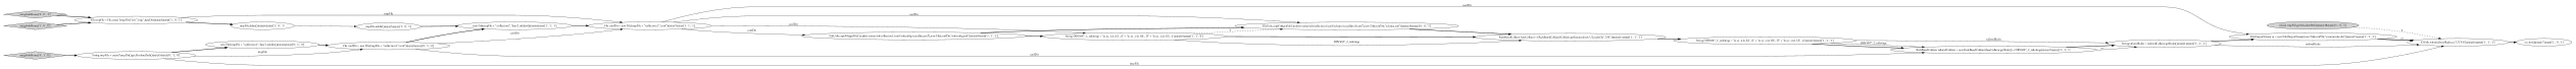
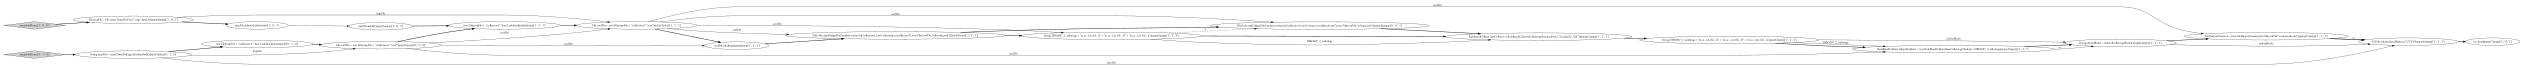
  digraph {
    fontname="EB Garamond"
    rankdir=LR
    node [fillcolor=white fontname="EB Garamond" shape=ellipse style=filled]
    edge [fontname="EB Garamond" style=bold]
    n1 [label="RuleBasedCollator baseCollator = (RuleBasedCollator)Collator.getInstance(new ULocale(\"de\",\"DE\"))@@@11@@@['1', '1', '1']"]
    n2 [label="String DIN5007_2_tailorings = \"& ae , ä & AE , Ä\" + \"& oe , ö & OE , Ö\" + \"& ue , ü & UE , ü\"@@@12@@@['1', '1', '1']"]
    n3 [label="RuleBasedCollator tailoredCollator = new RuleBasedCollator(baseCollator.getRules() + DIN5007_2_tailorings)@@@13@@@['1', '1', '1']"]
    n4 [label="String tailoredRules = tailoredCollator.getRules()@@@14@@@['1', '1', '1']"]
    n5 [label="FileOutputStream os = new FileOutputStream(new File(confDir,\"customrules.dat\"))@@@15@@@['1', '1', '1']"]
    n6 [label="IOUtils.write(tailoredRules,os,\"UTF-8\")@@@16@@@['1', '1', '1']"]
    n7 [label="File confDir = new File(tmpFile + \"/collection1\",\"conf\")@@@5@@@['0', '1', '0']"]
    n8 [label="new File(tmpFile + \"/collection1\",\"data\").mkdirs()@@@6@@@['1', '1', '1']"]
+   n9 [label="confDir.mkdirs()@@@8@@@['1', '1', '1']"]
    n10 [label="File confDir = new File(tmpFile + \"/collection1\",\"conf\")@@@7@@@['1', '1', '1']"]
    n11 [label="FileUtils.copyFile(getFile(\"analysis-extras/solr/collection1/conf/solrconfig-icucollate.xml\"),new File(confDir,\"solrconfig.xml\"))@@@9@@@['1', '1', '1']"]
    n12 [label="String DIN5007_2_tailorings = \"& ae , ä & AE , Ä\" + \"& oe , ö & OE , Ö\" + \"& ue , ü & UE , ü\"@@@10@@@['1', '1', '0']"]
    n13 [label="FileUtils.copyFile(getFile(\"analysis-extras/solr/collection1/conf/schema-icucollate-dv.xml\"),new File(confDir,\"schema.xml\"))@@@10@@@['0', '0', '1']"]
    n14 [fillcolor=lightgray label="setupSolrHome['1', '0', '0']" shape=diamond]
    n15 [label="File tmpFile = File.createTempFile(\"test\",\"tmp\",dataDir)@@@3@@@['1', '0', '1']"]
    n16 [label="tmpFile.delete()@@@4@@@['1', '0', '1']"]
    n17 [label="os.close()@@@17@@@['1', '0', '1']"]
    n18 [label="tmpFile.mkdir()@@@5@@@['1', '0', '1']"]
-   n19 [fillcolor=lightgray label="return tmpFile.getAbsolutePath()@@@18@@@['1', '0', '1']"]
    n20 [label="String tmpFile = createTempDir().getAbsolutePath()@@@3@@@['0', '1', '0']"]
    n21 [label="new File(tmpFile + \"/collection1\",\"data\").mkdirs()@@@4@@@['0', '1', '0']"]
-   n22 [fillcolor=lightgray label="setupSolrHome['0', '0', '1']" shape=diamond]
    n23 [fillcolor=lightgray label="setupSolrHome['0', '1', '0']" shape=diamond]
    n1 -> n2
    n2 -> n3 [label=DIN5007_2_tailorings style=solid]
    n2 -> n3
    n2 -> n4 [label=tailoredRules style=solid]
    n3 -> n4 [label=os style=solid]
    n3 -> n4
    n4 -> n5
    n4 -> n6 [label=tailoredRules style=solid]
    n5 -> n6
    n5 -> n6 [label=os style=solid]
    n6 -> n17
    n7 -> n3 [label=confDir style=solid]
    n7 -> n8
+   n7 -> n9 [label=confDir style=solid]
    n7 -> n10 [label=confDir style=solid]
    n8 -> n10
+   n9 -> n11
    n10 -> n5 [label=confDir style=solid]
+   n10 -> n9
    n10 -> n11 [label=confDir style=solid]
    n10 -> n12 [label=confDir style=solid]
    n10 -> n13 [label=confDir style=solid]
    n11 -> n12
    n11 -> n13
    n12 -> n1 [label=DIN5007_2_tailorings style=solid]
    n12 -> n1
    n12 -> n13 [label=0 style=dashed]
    n13 -> n1
    n14 -> n15
    n15 -> n10 [label=tmpFile style=solid]
    n15 -> n16
    n16 -> n18 [style=solid]
    n18 -> n8
-   n19 -> n6 [label=0 style=dashed]
    n20 -> n6 [label=tmpFile style=solid]
    n20 -> n7 [label=tmpFile style=solid]
    n20 -> n21
    n21 -> n7
-   n22 -> n15
    n23 -> n20
  }
